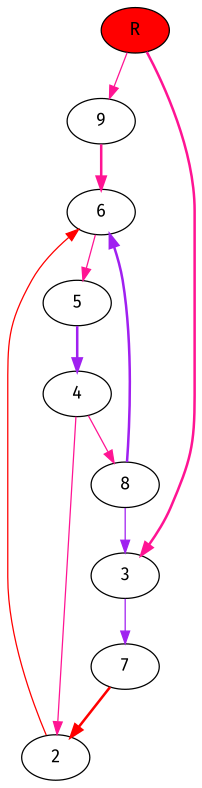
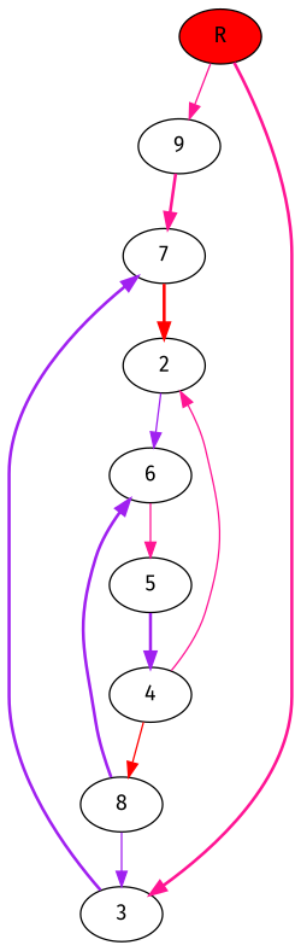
  digraph {
    fontname="Fira Sans"
    node [fontname="Fira Sans"]
    edge [color=deeppink fontname="Fira Sans" style=bold]
    n1 [label=9]
    7
    2
    6
    5
    3
    4
    8
    R [fillcolor="#ff0000" style=filled]
-   n1 -> 6
+   n1 -> 7
    7 -> 2 [color=red]
-   2 -> 6 [color=red style=solid]
+   2 -> 6 [color=purple style=solid]
    6 -> 5 [style=solid]
    5 -> 4 [color=purple]
-   3 -> 7 [color=purple style=solid]
+   3 -> 7 [color=purple]
    4 -> 2 [style=solid]
-   4 -> 8 [style=solid]
+   4 -> 8 [color=red style=solid]
    8 -> 6 [color=purple]
    8 -> 3 [color=purple style=solid]
    R -> n1 [style=solid]
    R -> 3
  }
